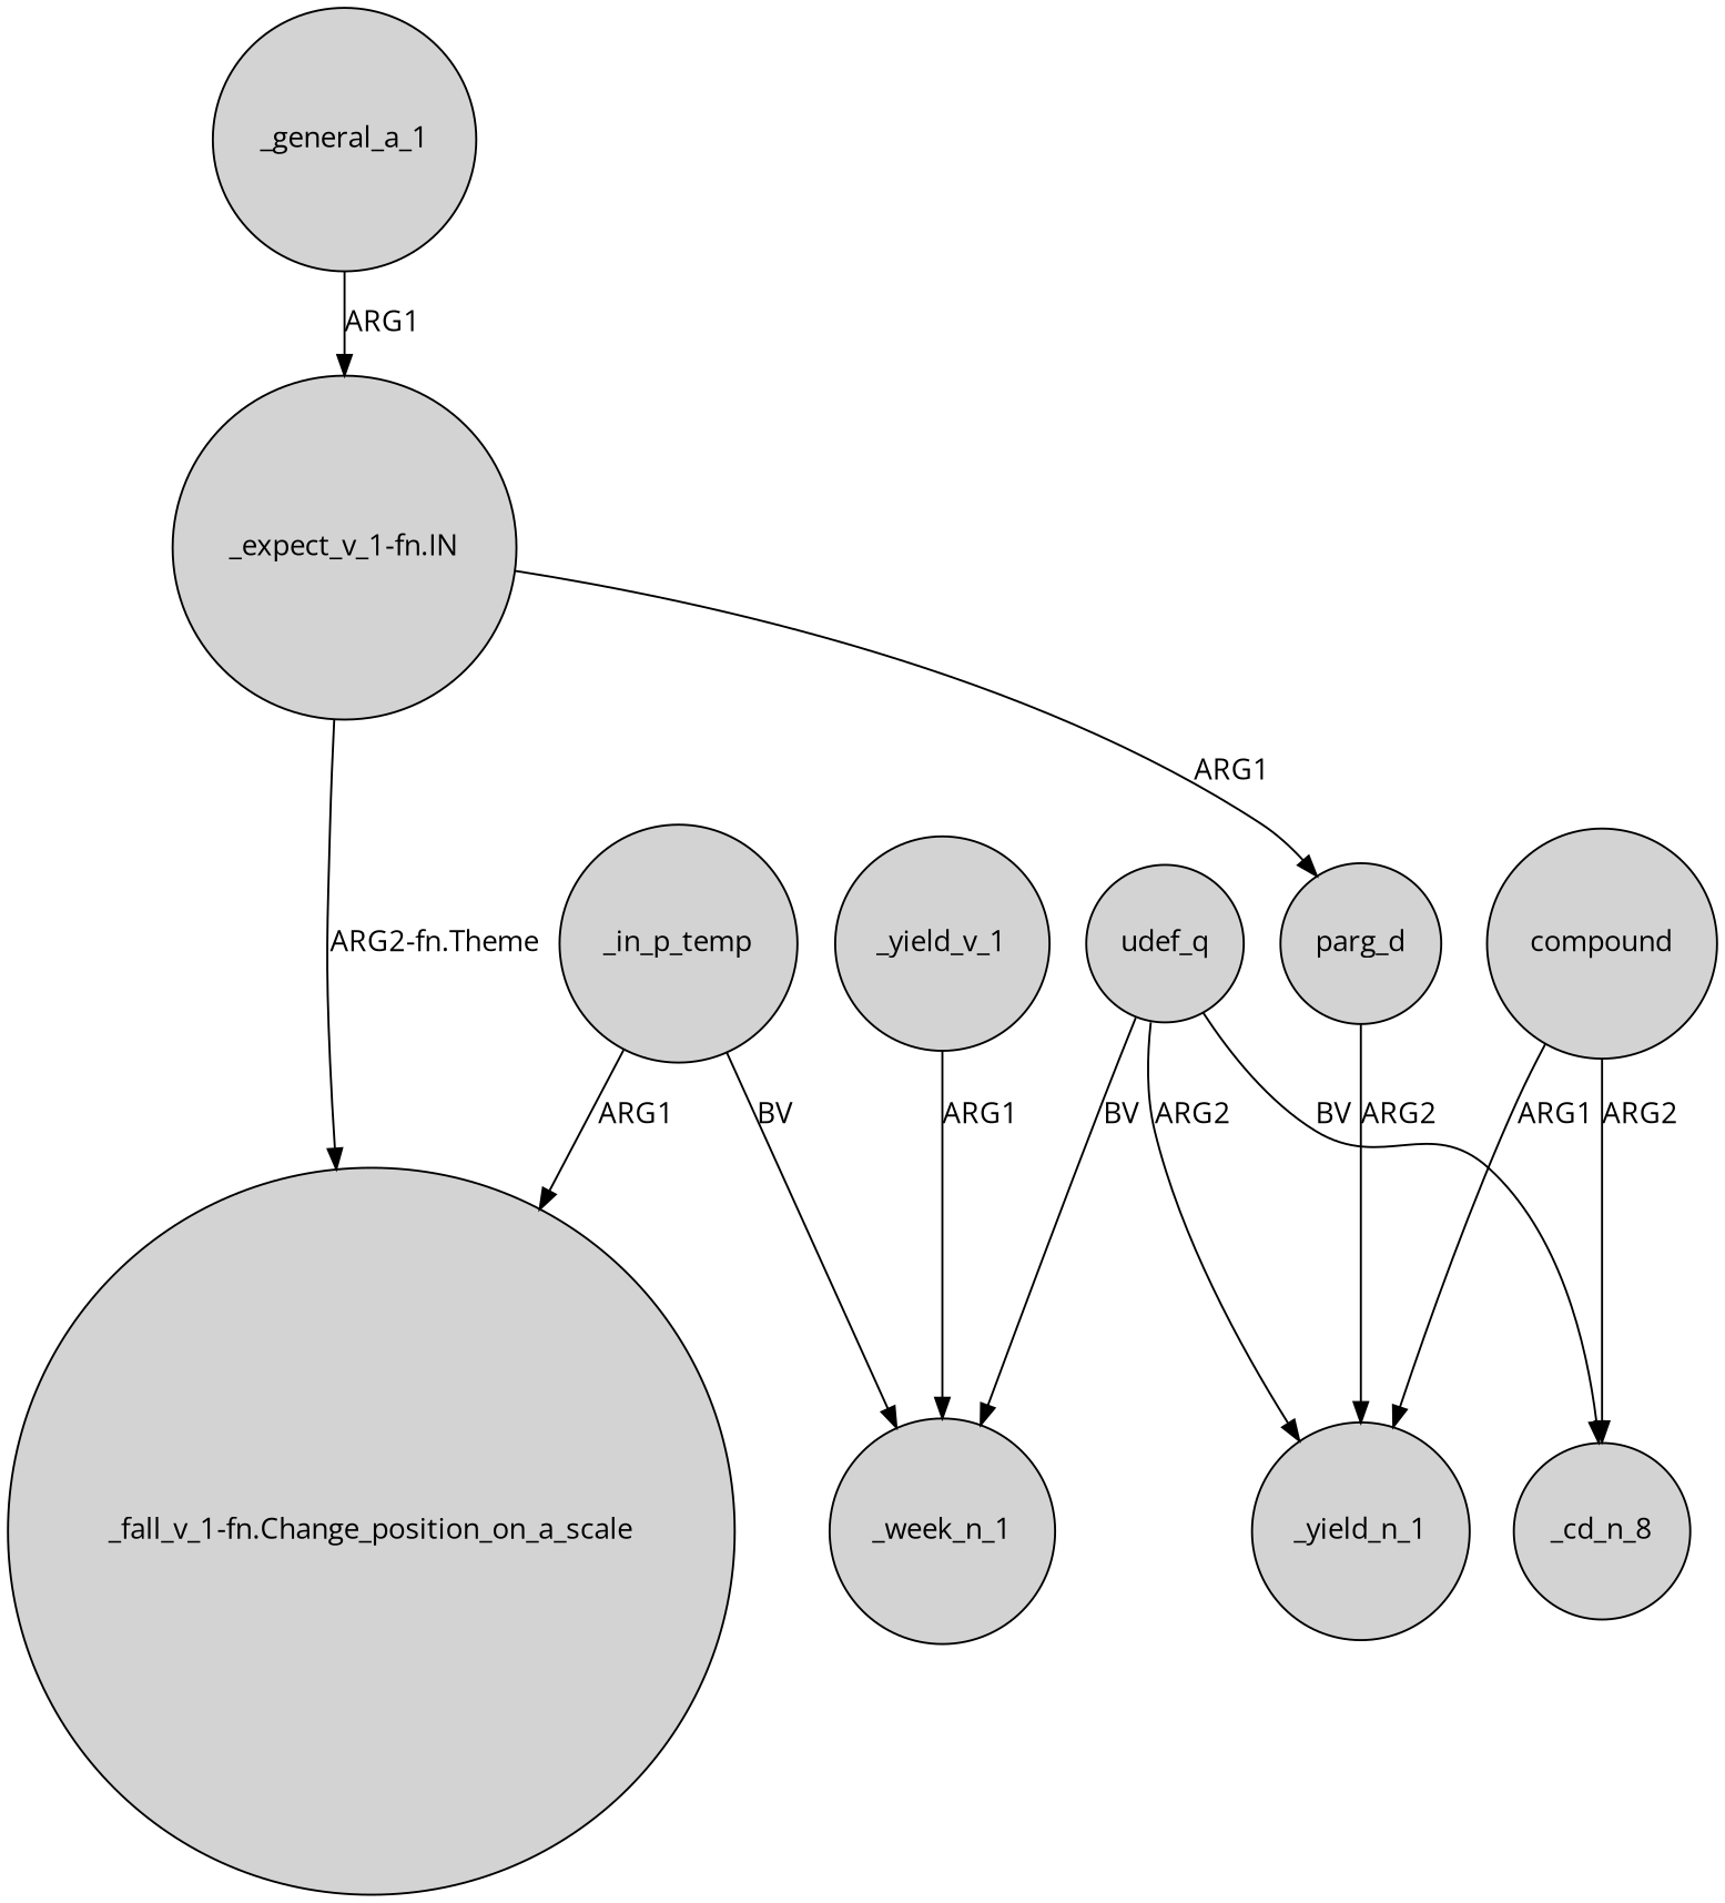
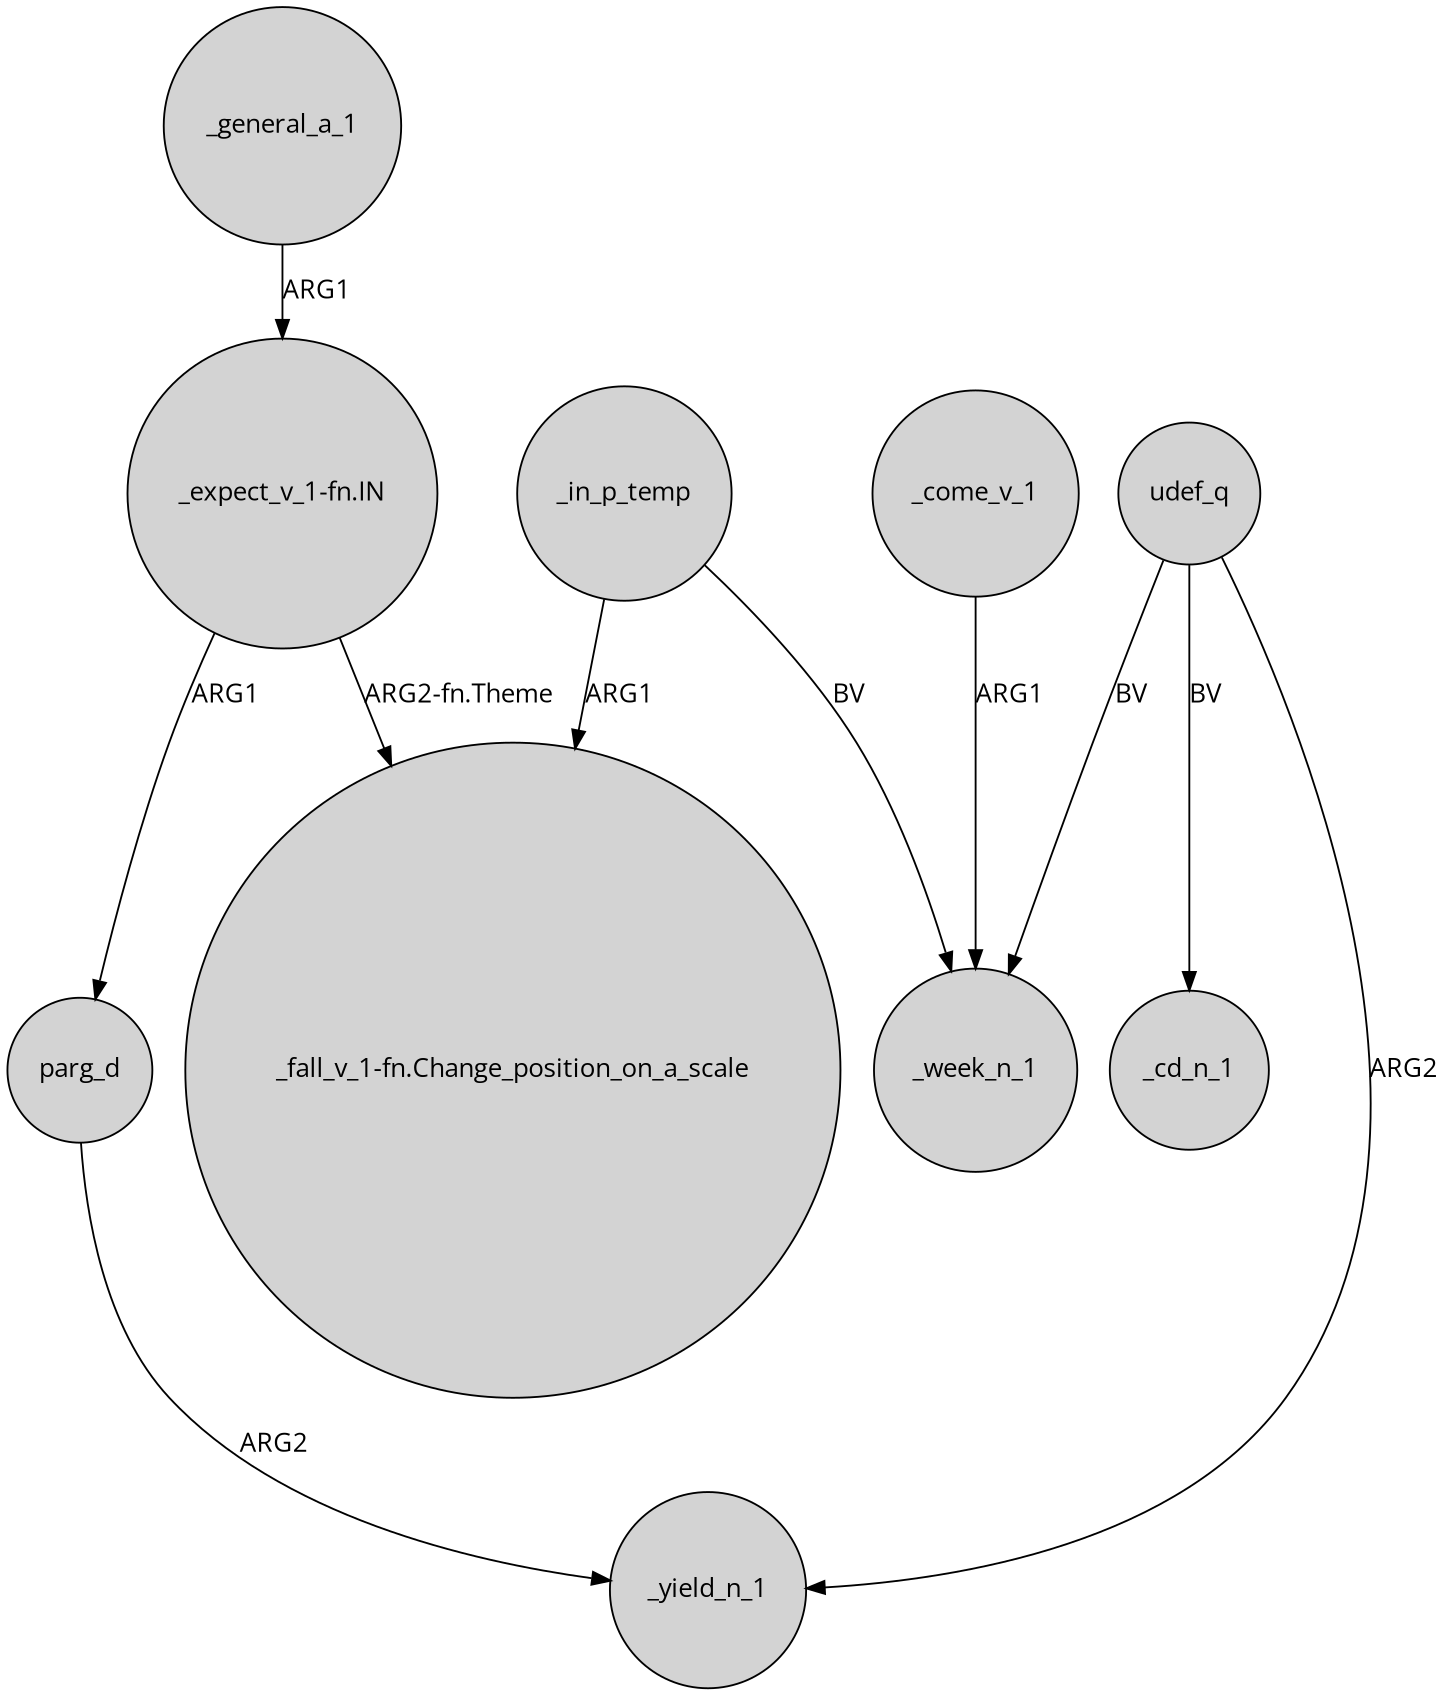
  digraph {
    fontname="Open Sans"
    node [fontname="Open Sans" shape=circle style=filled]
    edge [fontname="Open Sans"]
    "_expect_v_1-fn.IN"
    "_fall_v_1-fn.Change_position_on_a_scale"
    parg_d
-   compound
    _yield_n_1
-   _cd_n_1 [label=_cd_n_8]
+   _cd_n_1
    _in_p_temp
    _week_n_1
-   _come_v_1 [label=_yield_v_1]
+   _come_v_1
    udef_q
    _general_a_1
    "_expect_v_1-fn.IN" -> "_fall_v_1-fn.Change_position_on_a_scale" [label="ARG2-fn.Theme"]
    "_expect_v_1-fn.IN" -> parg_d [label=ARG1]
    parg_d -> _yield_n_1 [label=ARG2]
-   compound -> _yield_n_1 [label=ARG1]
-   compound -> _cd_n_1 [label=ARG2]
    _in_p_temp -> "_fall_v_1-fn.Change_position_on_a_scale" [label=ARG1]
    _in_p_temp -> _week_n_1 [label=BV]
    _come_v_1 -> _week_n_1 [label=ARG1]
    udef_q -> _yield_n_1 [label=ARG2]
    udef_q -> _cd_n_1 [label=BV]
    udef_q -> _week_n_1 [label=BV]
    _general_a_1 -> "_expect_v_1-fn.IN" [label=ARG1]
  }
